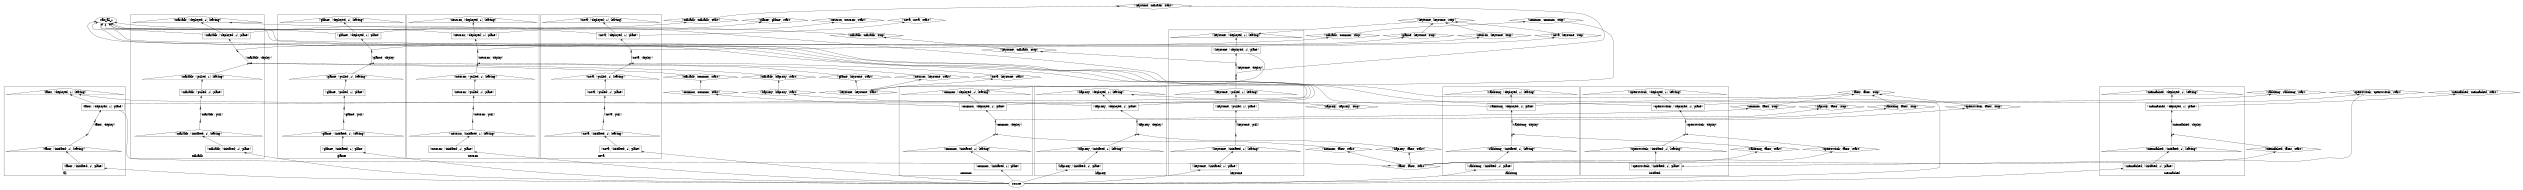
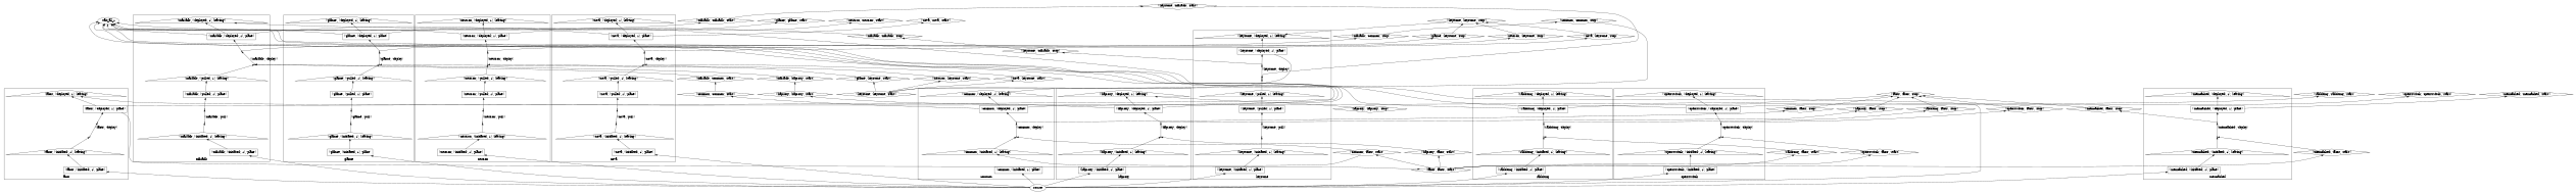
  digraph {
    rankdir=BT
    node [shape=diamond]
    n1 [label="('facts', ('deployed', 1), 'leaving')" shape=triangle]
    n2 [label="('facts', ('initiated', 1), 'place')" shape=box]
    n3 [label="('facts', ('initiated', 1), 'leaving')" shape=triangle]
    n4 [label="('facts', ('deploy', 1), 'beginning')" shape=point]
    n5 [label="('facts', ('deploy', 1), 'end')" shape=point]
    n6 [label="('facts', ('deployed', 1), 'place')" shape=box]
    n7 [label="('common', ('deployed', 1), 'place')" shape=box]
    n8 [label="('common', ('deployed', 1), 'leaving')" shape=triangle]
    n9 [label="('common', ('initiated', 1), 'place')" shape=box]
    n10 [label="('common', ('initiated', 1), 'leaving')" shape=triangle]
    n11 [label="('common', ('deploy', 1), 'beginning')" shape=point]
    n12 [label="('common', ('deploy', 1), 'end')" shape=point]
    n13 [label="('haproxy', ('deployed', 1), 'leaving')" shape=triangle]
    n14 [label="('haproxy', ('deploy', 1), 'end')" shape=point]
    n15 [label="('haproxy', ('deployed', 1), 'place')" shape=box]
    n16 [label="('haproxy', ('initiated', 1), 'leaving')" shape=triangle]
    n17 [label="('haproxy', ('deploy', 1), 'beginning')" shape=point]
    n18 [label="('haproxy', ('initiated', 1), 'place')" shape=box]
    n19 [label="('memcached', ('initiated', 1), 'place')" shape=box]
    n20 [label="('memcached', ('initiated', 1), 'leaving')" shape=triangle]
    n21 [label="('memcached', ('deployed', 1), 'leaving')" shape=triangle]
    n22 [label="('memcached', ('deployed', 1), 'place')" shape=box]
    n23 [label="('memcached', ('deploy', 1), 'end')" shape=point]
    n24 [label="('memcached', ('deploy', 1), 'beginning')" shape=point]
    n25 [label="('mariadb', ('initiated', 1), 'place')" shape=box]
    n26 [label="('mariadb', ('initiated', 1), 'leaving')" shape=triangle]
    n27 [label="('mariadb', ('pull', 1), 'end')" shape=point]
    n28 [label="('mariadb', ('pulled', 1), 'place')" shape=box]
    n29 [label="('mariadb', ('pulled', 1), 'leaving')" shape=triangle]
    n30 [label="('mariadb', ('deploy', 1), 'beginning')" shape=point]
    n31 [label="('mariadb', ('deploy', 1), 'end')" shape=point]
    n32 [label="('mariadb', ('pull', 1), 'beginning')" shape=point]
    n33 [label="('mariadb', ('deployed', 1), 'place')" shape=box]
    n34 [label="('mariadb', ('deployed', 1), 'leaving')" shape=triangle]
    n35 [label="('rabbitmq', ('deployed', 1), 'leaving')" shape=triangle]
    n36 [label="('rabbitmq', ('deploy', 1), 'end')" shape=point]
    n37 [label="('rabbitmq', ('deployed', 1), 'place')" shape=box]
    n38 [label="('rabbitmq', ('initiated', 1), 'leaving')" shape=triangle]
    n39 [label="('rabbitmq', ('deploy', 1), 'beginning')" shape=point]
    n40 [label="('rabbitmq', ('initiated', 1), 'place')" shape=box]
    n41 [label="('keystone', ('pulled', 1), 'leaving')" shape=triangle]
    n42 [label="('keystone', ('deploy', 1), 'beginning')" shape=point]
    n43 [label="('keystone', ('initiated', 1), 'leaving')" shape=triangle]
    n44 [label="('keystone', ('pull', 1), 'beginning')" shape=point]
    n45 [label="('keystone', ('pull', 1), 'end')" shape=point]
    n46 [label="('keystone', ('initiated', 1), 'place')" shape=box]
    n47 [label="('keystone', ('deploy', 1), 'end')" shape=point]
    n48 [label="('keystone', ('deployed', 1), 'place')" shape=box]
    n49 [label="('keystone', ('pulled', 1), 'place')" shape=box]
    n50 [label="('keystone', ('deployed', 1), 'leaving')" shape=triangle]
    n51 [label="('openvswitch', ('initiated', 1), 'leaving')" shape=triangle]
    n52 [label="('openvswitch', ('deploy', 1), 'beginning')" shape=point]
    n53 [label="('openvswitch', ('deploy', 1), 'end')" shape=point]
    n54 [label="('openvswitch', ('deployed', 1), 'place')" shape=box]
    n55 [label="('openvswitch', ('initiated', 1), 'place')" shape=box]
    n56 [label="('openvswitch', ('deployed', 1), 'leaving')" shape=triangle]
    n57 [label="('glance', ('initiated', 1), 'place')" shape=box]
    n58 [label="('glance', ('initiated', 1), 'leaving')" shape=triangle]
    n59 [label="('glance', ('pulled', 1), 'place')" shape=box]
    n60 [label="('glance', ('pulled', 1), 'leaving')" shape=triangle]
    n61 [label="('glance', ('deployed', 1), 'place')" shape=box]
    n62 [label="('glance', ('deployed', 1), 'leaving')" shape=triangle]
    n63 [label="('glance', ('deploy', 1), 'beginning')" shape=point]
    n64 [label="('glance', ('deploy', 1), 'end')" shape=point]
    n65 [label="('glance', ('pull', 1), 'beginning')" shape=point]
    n66 [label="('glance', ('pull', 1), 'end')" shape=point]
    n67 [label="('neutron', ('pull', 1), 'beginning')" shape=point]
    n68 [label="('neutron', ('pull', 1), 'end')" shape=point]
    n69 [label="('neutron', ('initiated', 1), 'leaving')" shape=triangle]
    n70 [label="('neutron', ('pulled', 1), 'leaving')" shape=triangle]
    n71 [label="('neutron', ('deploy', 1), 'beginning')" shape=point]
    n72 [label="('neutron', ('deploy', 1), 'end')" shape=point]
    n73 [label="('neutron', ('deployed', 1), 'place')" shape=box]
    n74 [label="('neutron', ('deployed', 1), 'leaving')" shape=triangle]
    n75 [label="('neutron', ('pulled', 1), 'place')" shape=box]
    n76 [label="('neutron', ('initiated', 1), 'place')" shape=box]
    n77 [label="('nova', ('deployed', 1), 'leaving')" shape=triangle]
    n78 [label="('nova', ('pull', 1), 'beginning')" shape=point]
    n79 [label="('nova', ('pull', 1), 'end')" shape=point]
    n80 [label="('nova', ('pulled', 1), 'leaving')" shape=triangle]
    n81 [label="('nova', ('deploy', 1), 'beginning')" shape=point]
    n82 [label="('nova', ('initiated', 1), 'leaving')" shape=triangle]
    n83 [label="('nova', ('deployed', 1), 'place')" shape=box]
    n84 [label="('nova', ('pulled', 1), 'place')" shape=box]
    n85 [label="('nova', ('deploy', 1), 'end')" shape=point]
    n86 [label="('nova', ('initiated', 1), 'place')" shape=box]
    n87 [label="('facts', 'facts', 'start')"]
    n88 [label=wait_all_1 shape=oval]
    n89 [label="('common', 'common', 'start')"]
    n90 [label="('common', 'facts', 'stop')"]
    n91 [label="('haproxy', 'facts', 'stop')"]
    n92 [label="('haproxy', 'haproxy', 'start')"]
    n93 [label="('memcached', 'memcached', 'start')"]
+   n94 [label="('memcached', 'facts', 'stop')"]
    n95 [label="('mariadb', 'common', 'stop')"]
    n96 [label="('mariadb', 'mariadb', 'start')"]
    n97 [label="('rabbitmq', 'facts', 'stop')"]
    n98 [label="('rabbitmq', 'rabbitmq', 'start')"]
    n99 [label="('keystone', 'mariadb', 'stop')"]
    n100 [label="('keystone', 'keystone', 'start')"]
    n101 [label="('openvswitch', 'facts', 'stop')"]
    n102 [label="('openvswitch', 'openvswitch', 'start')"]
    n103 [label="('glance', 'glance', 'start')"]
    n104 [label="('glance', 'keystone', 'stop')"]
    n105 [label="('neutron', 'keystone', 'stop')"]
    n106 [label="('neutron', 'neutron', 'start')"]
    n107 [label="('nova', 'nova', 'start')"]
    n108 [label="('nova', 'keystone', 'stop')"]
    n109 [label="('haproxy', 'facts', 'start')"]
    n110 [label="('openvswitch', 'facts', 'start')"]
    n111 [label="('memcached', 'facts', 'start')"]
    n112 [label="('rabbitmq', 'facts', 'start')"]
    n113 [label="('common', 'facts', 'start')"]
    n114 [label="('mariadb', 'common', 'start')"]
    n115 [label="('facts', 'facts', 'stop')"]
    n116 [label="('mariadb', 'haproxy', 'start')"]
    n117 [label="('common', 'common', 'stop')"]
    n118 [label="('keystone', 'mariadb', 'start')"]
    n119 [label="('mariadb', 'mariadb', 'stop')"]
    n120 [label="('glance', 'keystone', 'start')"]
    n121 [label="('nova', 'keystone', 'start')"]
    n122 [label="('neutron', 'keystone', 'start')"]
    n123 [label="('keystone', 'keystone', 'stop')"]
    n124 [label=source shape=oval]
    n125 [label="('haproxy', 'haproxy', 'stop')"]
    subgraph cluster_1 {
      color=black
-     label=all
+     label=facts
      n1
      n2
      n3
      n4
      n5
      n6
    }
    subgraph cluster_2 {
      color=black
      label=common
      n7
      n8
      n9
      n10
      n11
      n12
    }
    subgraph cluster_3 {
      color=black
      label=haproxy
      n13
      n14
      n15
      n16
      n17
      n18
    }
    subgraph cluster_4 {
      color=black
      label=memcached
      n19
      n20
      n21
      n22
      n23
      n24
    }
    subgraph cluster_5 {
      color=black
      label=mariadb
      n25
      n26
      n27
      n28
      n29
      n30
      n31
      n32
      n33
      n34
    }
    subgraph cluster_6 {
      color=black
      label=rabbitmq
      n35
      n36
      n37
      n38
      n39
      n40
    }
    subgraph cluster_7 {
      color=black
      label=keystone
      n41
      n42
      n43
      n44
      n45
      n46
      n47
      n48
      n49
      n50
    }
    subgraph cluster_8 {
      color=black
-     label=initiated
+     label=openvswitch
      n51
      n52
      n53
      n54
      n55
      n56
    }
    subgraph cluster_9 {
      color=black
      label=glance
      n57
      n58
      n59
      n60
      n61
      n62
      n63
      n64
      n65
      n66
    }
    subgraph cluster_10 {
      color=black
      label=neutron
      n67
      n68
      n69
      n70
      n71
      n72
      n73
      n74
      n75
      n76
    }
    subgraph cluster_11 {
      color=black
      label=nova
      n77
      n78
      n79
      n80
      n81
      n82
      n83
      n84
      n85
      n86
    }
    n2 -> n3
    n3 -> n4
    n4 -> n5 [label="('facts', 'deploy')"]
    n5 -> n6
    n6 -> n1
    n6 -> n87
    n6 -> n88
    n7 -> n8
    n7 -> n88
    n7 -> n89
-   n9 -> n10
+   n113 -> n10
    n10 -> n11
    n11 -> n12 [label="('common', 'deploy')"]
    n12 -> n7
    n12 -> n90
    n14 -> n15
    n14 -> n91
    n15 -> n13
    n15 -> n88
    n15 -> n92
    n16 -> n17
    n17 -> n14 [label="('haproxy', 'deploy')"]
    n18 -> n16
    n19 -> n20
    n20 -> n24
    n22 -> n21
    n22 -> n93
    n23 -> n22
+   n23 -> n94
    n24 -> n23 [label="('memcached', 'deploy')"]
    n25 -> n26
    n26 -> n32
    n27 -> n28
    n28 -> n29
    n29 -> n30
    n30 -> n31 [label="('mariadb', 'deploy')"]
    n31 -> n33
    n31 -> n95
    n32 -> n27 [label="('mariadb', 'pull')"]
    n33 -> n34
    n33 -> n88
    n33 -> n96
    n36 -> n37
    n36 -> n97
    n37 -> n35
    n37 -> n88
    n37 -> n98
    n38 -> n39
    n39 -> n36 [label="('rabbitmq', 'deploy')"]
    n40 -> n38
    n41 -> n42
    n42 -> n47 [label="('keystone', 'deploy')"]
    n43 -> n44
    n44 -> n45 [label="('keystone', 'pull')"]
    n45 -> n49
    n46 -> n43
    n47 -> n48
    n47 -> n99
    n48 -> n50
    n48 -> n100
    n49 -> n41
    n51 -> n52
    n52 -> n53 [label="('openvswitch', 'deploy')"]
    n53 -> n54
    n53 -> n101
    n54 -> n56
    n54 -> n88
    n54 -> n102
    n55 -> n51
    n57 -> n58
    n58 -> n65
    n59 -> n60
    n60 -> n63
    n61 -> n62
    n61 -> n88
    n61 -> n103
    n63 -> n64 [label="('glance', 'deploy')"]
    n64 -> n61
    n64 -> n104
    n65 -> n66 [label="('glance', 'pull')"]
    n66 -> n59
    n67 -> n68 [label="('neutron', 'pull')"]
    n68 -> n75
    n69 -> n67
    n70 -> n71
    n71 -> n72 [label="('neutron', 'deploy')"]
    n72 -> n73
    n72 -> n105
    n73 -> n74
    n73 -> n88
    n73 -> n106
    n75 -> n70
    n76 -> n69
    n78 -> n79 [label="('nova', 'pull')"]
    n79 -> n84
    n80 -> n81
    n81 -> n85 [label="('nova', 'deploy')"]
    n82 -> n78
    n83 -> n77
    n83 -> n88
    n83 -> n107
    n84 -> n80
    n85 -> n83
    n85 -> n108
    n86 -> n82
    n87 -> n109
    n87 -> n110
    n87 -> n111
    n87 -> n112
    n87 -> n113
    n89 -> n114
    n90 -> n115
+   n91 -> n115
    n92 -> n116
+   n94 -> n115
    n95 -> n117
    n96 -> n118
    n97 -> n115
    n99 -> n119
    n100 -> n120
    n100 -> n121
    n100 -> n122
    n101 -> n115
    n104 -> n123
    n105 -> n123
    n108 -> n123
    n109 -> n17
    n110 -> n52
    n111 -> n24
    n112 -> n39
    n113 -> n11
    n114 -> n30
    n115 -> n1
    n116 -> n30
    n117 -> n8
    n118 -> n42
    n119 -> n34
    n120 -> n63
    n121 -> n81
    n122 -> n71
    n123 -> n50
    n124 -> n2
    n124 -> n9
    n124 -> n18
    n124 -> n19
    n124 -> n25
    n124 -> n40
    n124 -> n46
-   n102 -> n55
+   n124 -> n55
    n124 -> n57
    n124 -> n76
    n124 -> n86
    n124 -> n88
    n125 -> n13
  }
